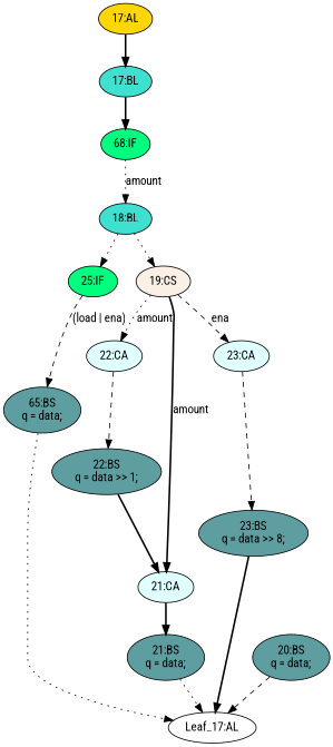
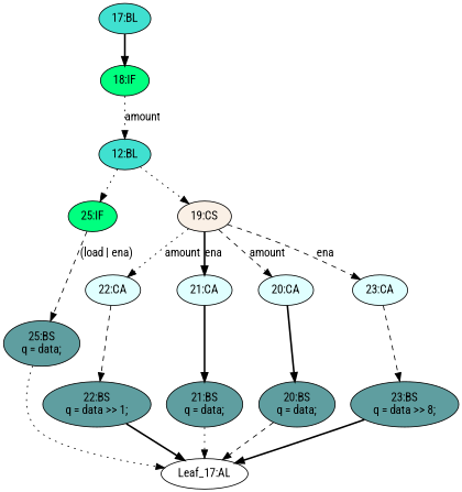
  strict digraph {
    fontname="Roboto Condensed"
    node [fillcolor=cadetblue fontname="Roboto Condensed" statements="[]" style=filled typ=BlockingSubstitution]
    edge [cond="[]" fontname="Roboto Condensed" lineno=None style=bold]
-   n1 [ast="<pyverilog.vparser.ast.Always object at 0x7f3165df7090>" clk_sens=True fillcolor=gold label="17:AL" sens="['clk']" typ=Always use_var="['load', 'ena', 'amount', 'data']"]
    n2 [ast="<pyverilog.vparser.ast.Block object at 0x7f31660b50d0>" fillcolor=turquoise label="17:BL" typ=Block]
-   n3 [ast="<pyverilog.vparser.ast.IfStatement object at 0x7f3165df71d0>" fillcolor=springgreen label="68:IF" typ=IfStatement]
-   n4 [ast="<pyverilog.vparser.ast.Block object at 0x7f3165de3e10>" fillcolor=turquoise label="18:BL" typ=Block]
+   n3 [ast="<pyverilog.vparser.ast.IfStatement object at 0x7f3165df71d0>" fillcolor=springgreen label="18:IF" typ=IfStatement]
+   n4 [ast="<pyverilog.vparser.ast.Block object at 0x7f3165de3e10>" fillcolor=turquoise label="12:BL" typ=Block]
    n5 [ast="<pyverilog.vparser.ast.IfStatement object at 0x7f3169f45d10>" fillcolor=springgreen label="25:IF" typ=IfStatement]
    n6 [ast="<pyverilog.vparser.ast.CaseStatement object at 0x7f3165de6650>" fillcolor=linen label="19:CS" typ=CaseStatement]
-   n7 [ast="<pyverilog.vparser.ast.BlockingSubstitution object at 0x7f31660aae90>" label="65:BS\nq = data;" statements="[<pyverilog.vparser.ast.BlockingSubstitution object at 0x7f31660aae90>]"]
+   n7 [ast="<pyverilog.vparser.ast.BlockingSubstitution object at 0x7f31660aae90>" label="25:BS\nq = data;" statements="[<pyverilog.vparser.ast.BlockingSubstitution object at 0x7f31660aae90>]"]
    n8 [ast="<pyverilog.vparser.ast.Case object at 0x7f3165dfd6d0>" fillcolor=lightcyan label="22:CA" typ=Case]
    n9 [ast="<pyverilog.vparser.ast.Case object at 0x7f3165df1150>" fillcolor=lightcyan label="21:CA" typ=Case]
+   n10 [ast="<pyverilog.vparser.ast.Case object at 0x7f3165de3ed0>" fillcolor=lightcyan label="20:CA" typ=Case]
    n11 [ast="<pyverilog.vparser.ast.Case object at 0x7f3165de6950>" fillcolor=lightcyan label="23:CA" typ=Case]
    n12 [def_var="['q']" label="Leaf_17:AL" fillcolor="" statements="" style="" typ=""]
    n13 [ast="<pyverilog.vparser.ast.BlockingSubstitution object at 0x7f3165de6e90>" label="22:BS\nq = data >> 1;" statements="[<pyverilog.vparser.ast.BlockingSubstitution object at 0x7f3165de6e90>]"]
    n14 [ast="<pyverilog.vparser.ast.BlockingSubstitution object at 0x7f3165df1650>" label="21:BS\nq = data;" statements="[<pyverilog.vparser.ast.BlockingSubstitution object at 0x7f3165df1650>]"]
    n15 [ast="<pyverilog.vparser.ast.BlockingSubstitution object at 0x7f3165d8ecd0>" label="20:BS\nq = data;" statements="[<pyverilog.vparser.ast.BlockingSubstitution object at 0x7f3165d8ecd0>]"]
    n16 [ast="<pyverilog.vparser.ast.BlockingSubstitution object at 0x7f3165de6090>" label="23:BS\nq = data >> 8;" statements="[<pyverilog.vparser.ast.BlockingSubstitution object at 0x7f3165de6090>]"]
-   n1 -> n2
    n2 -> n3
    n3 -> n4 [cond="['ena']" label=amount lineno=18 style=dotted]
    n4 -> n5 [style=dotted]
    n4 -> n6 [style=dotted]
    n5 -> n7 [cond="['load', 'ena']" label="(load | ena)" lineno=25 style=dashed]
    n6 -> n8 [cond="['amount']" label=amount lineno=19 style=dotted]
-   n6 -> n9 [cond="['amount']" label=amount lineno=19]
+   n6 -> n9 [cond="['amount']" label=ena lineno=19]
+   n6 -> n10 [cond="['amount']" label=amount lineno=19 style=dashed]
    n6 -> n11 [cond="['amount']" label=ena lineno=19 style=dashed]
    n7 -> n12 [style=dotted]
    n8 -> n13 [style=dashed]
    n9 -> n14
+   n10 -> n15
    n11 -> n16 [style=dashed]
-   n13 -> n9
+   n13 -> n12
    n14 -> n12 [style=dotted]
    n15 -> n12 [style=dashed]
    n16 -> n12
  }
